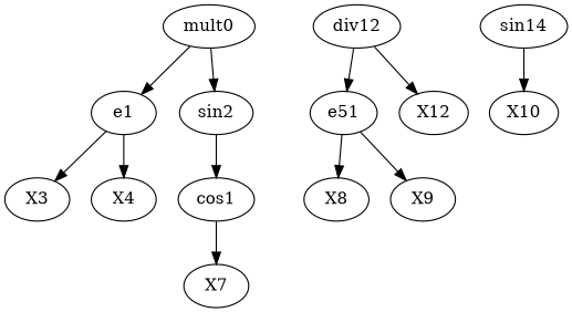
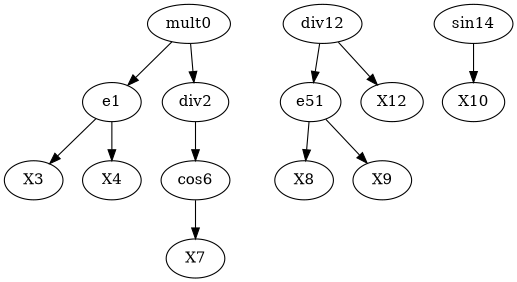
  digraph {
    mult0
    e1
-   div2 [label=sin2]
+   div2
    X3
    X4
-   cos6 [label=cos1]
+   cos6
    X7
    n8 [label=e51]
    X8
    X9
    sin14
    X10
    n13 [label=div12]
    X12
    mult0 -> e1
    mult0 -> div2
    e1 -> X3
    e1 -> X4
    div2 -> cos6
    cos6 -> X7
    n8 -> X8
    n8 -> X9
    sin14 -> X10
    n13 -> n8
    n13 -> X12
  }
